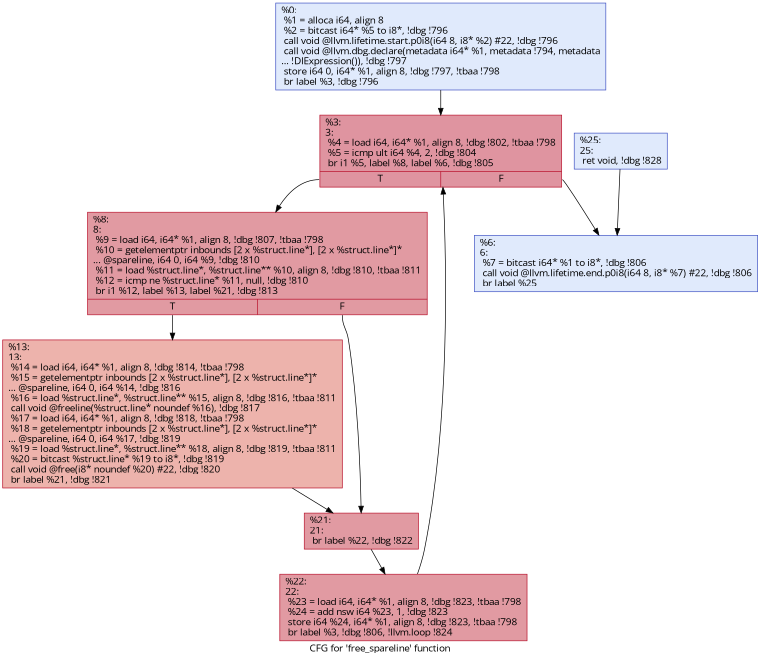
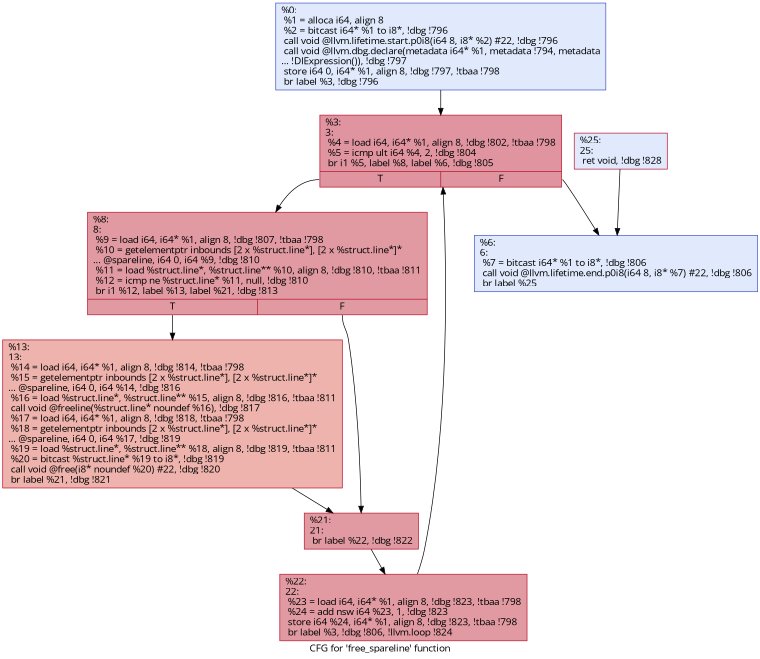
  digraph {
    fontname="Open Sans"
    label="CFG for 'free_spareline' function"
    node [color="#b70d28ff" fillcolor="#b9d0f970" fontname="Open Sans" shape=record style=filled]
    edge [fontname="Open Sans"]
-   n1 [color="#3d50c3ff" label="{%0:\l  %1 = alloca i64, align 8\l  %2 = bitcast i64* %5 to i8*, !dbg !796\l  call void @llvm.lifetime.start.p0i8(i64 8, i8* %2) #22, !dbg !796\l  call void @llvm.dbg.declare(metadata i64* %1, metadata !794, metadata\l... !DIExpression()), !dbg !797\l  store i64 0, i64* %1, align 8, !dbg !797, !tbaa !798\l  br label %3, !dbg !796\l}"]
+   n1 [color="#3d50c3ff" label="{%0:\l  %1 = alloca i64, align 8\l  %2 = bitcast i64* %1 to i8*, !dbg !796\l  call void @llvm.lifetime.start.p0i8(i64 8, i8* %2) #22, !dbg !796\l  call void @llvm.dbg.declare(metadata i64* %1, metadata !794, metadata\l... !DIExpression()), !dbg !797\l  store i64 0, i64* %1, align 8, !dbg !797, !tbaa !798\l  br label %3, !dbg !796\l}"]
    n2 [fillcolor="#b70d2870" label="{%3:\l3:                                                \l  %4 = load i64, i64* %1, align 8, !dbg !802, !tbaa !798\l  %5 = icmp ult i64 %4, 2, !dbg !804\l  br i1 %5, label %8, label %6, !dbg !805\l|{<s0>T|<s1>F}}"]
    n3 [fillcolor="#bb1b2c70" label="{%8:\l8:                                                \l  %9 = load i64, i64* %1, align 8, !dbg !807, !tbaa !798\l  %10 = getelementptr inbounds [2 x %struct.line*], [2 x %struct.line*]*\l... @spareline, i64 0, i64 %9, !dbg !810\l  %11 = load %struct.line*, %struct.line** %10, align 8, !dbg !810, !tbaa !811\l  %12 = icmp ne %struct.line* %11, null, !dbg !810\l  br i1 %12, label %13, label %21, !dbg !813\l|{<s0>T|<s1>F}}"]
    n4 [color="#3d50c3ff" label="{%6:\l6:                                                \l  %7 = bitcast i64* %1 to i8*, !dbg !806\l  call void @llvm.lifetime.end.p0i8(i64 8, i8* %7) #22, !dbg !806\l  br label %25\l}"]
    n5 [fillcolor="#d6524470" label="{%13:\l13:                                               \l  %14 = load i64, i64* %1, align 8, !dbg !814, !tbaa !798\l  %15 = getelementptr inbounds [2 x %struct.line*], [2 x %struct.line*]*\l... @spareline, i64 0, i64 %14, !dbg !816\l  %16 = load %struct.line*, %struct.line** %15, align 8, !dbg !816, !tbaa !811\l  call void @freeline(%struct.line* noundef %16), !dbg !817\l  %17 = load i64, i64* %1, align 8, !dbg !818, !tbaa !798\l  %18 = getelementptr inbounds [2 x %struct.line*], [2 x %struct.line*]*\l... @spareline, i64 0, i64 %17, !dbg !819\l  %19 = load %struct.line*, %struct.line** %18, align 8, !dbg !819, !tbaa !811\l  %20 = bitcast %struct.line* %19 to i8*, !dbg !819\l  call void @free(i8* noundef %20) #22, !dbg !820\l  br label %21, !dbg !821\l}"]
    n6 [fillcolor="#bb1b2c70" label="{%21:\l21:                                               \l  br label %22, !dbg !822\l}"]
    n7 [fillcolor="#bb1b2c70" label="{%22:\l22:                                               \l  %23 = load i64, i64* %1, align 8, !dbg !823, !tbaa !798\l  %24 = add nsw i64 %23, 1, !dbg !823\l  store i64 %24, i64* %1, align 8, !dbg !823, !tbaa !798\l  br label %3, !dbg !806, !llvm.loop !824\l}"]
-   n8 [color="#3d50c3ff" label="{%25:\l25:                                               \l  ret void, !dbg !828\l}"]
+   n8 [label="{%25:\l25:                                               \l  ret void, !dbg !828\l}"]
    n1 -> n2
    n2 -> n3 [tailport=s0]
    n2 -> n4 [tailport=s1]
    n3 -> n5 [tailport=s0]
    n3 -> n6 [tailport=s1]
    n5 -> n6
    n6 -> n7
    n7 -> n2
    n8 -> n4
  }
